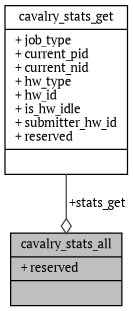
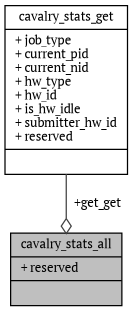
  digraph {
    fontname="PT Serif"
    node [color=black fontname="PT Serif" fontsize=10 shape=record]
    n1 [fillcolor=grey75 fontcolor=black height=0.2 label="{cavalry_stats_all\n|+ reserved\l|}" style=filled width=0.4]
    n2 [height=0.2 label="{cavalry_stats_get\n|+ job_type\l+ current_pid\l+ current_nid\l+ hw_type\l+ hw_id\l+ is_hw_idle\l+ submitter_hw_id\l+ reserved\l|}" width=0.4]
-   n2 -> n1 [arrowhead=odiamond color=grey25 fontname="PT Serif" fontsize=10 label=" +stats_get" labelfontname=Helvetica labelfontsize=10 style=solid]
+   n2 -> n1 [arrowhead=odiamond color=grey25 fontname="PT Serif" fontsize=10 label=" +get_get" labelfontname=Helvetica labelfontsize=10 style=solid]
  }
